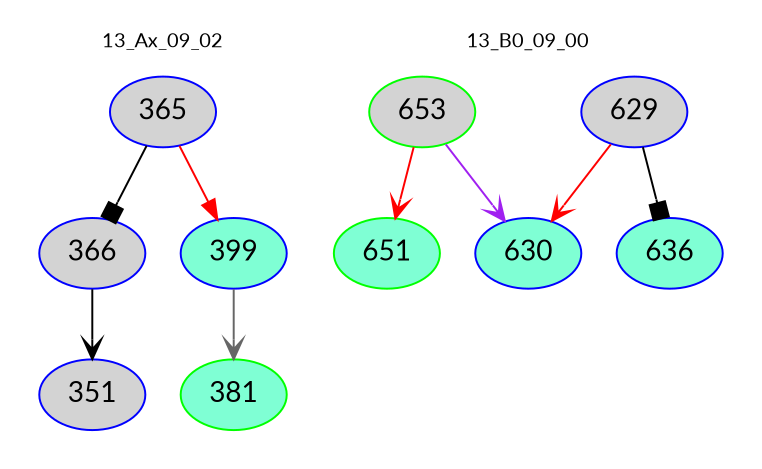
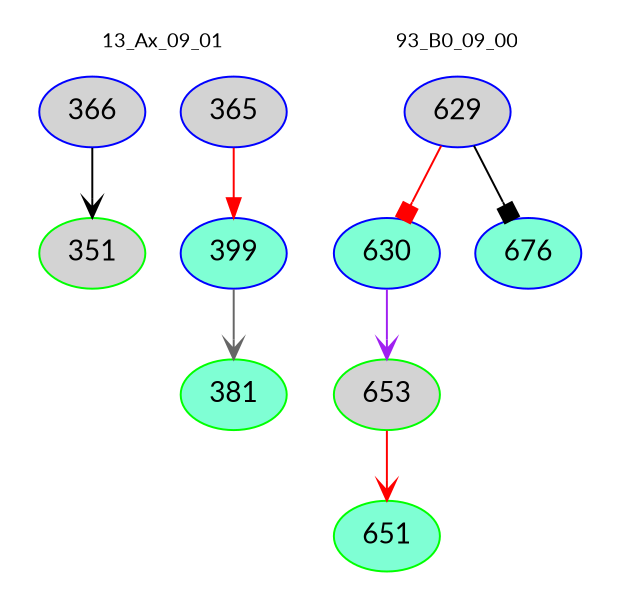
  digraph {
    fontname=Lato
    node [color=blue fillcolor=lightgrey fontname=Lato style=filled]
    edge [arrowhead=vee color=black fontname=Lato]
    n1 [label=365]
    n2 [label=366]
    n3 [fillcolor=aquamarine label=399]
-   n4 [label=351]
+   n4 [color=green label=351]
    n5 [color=green fillcolor=aquamarine label=381]
    n6 [label=629]
    n7 [fillcolor=aquamarine label=630]
-   n8 [fillcolor=aquamarine label=636]
+   n8 [fillcolor=aquamarine label=676]
    n9 [color=green label=653]
    n10 [color=green fillcolor=aquamarine label=651]
    subgraph cluster_1 {
      color=white
      fontsize=10
-     label="13_Ax_09_02"
+     label="13_Ax_09_01"
      n1
      n2
      n3
      n4
      n5
    }
    subgraph cluster_2 {
      color=white
      fontsize=10
-     label="13_B0_09_00"
+     label="93_B0_09_00"
      n6
      n7
      n8
      n9
      n10
    }
-   n1 -> n2 [arrowhead=box]
    n1 -> n3 [arrowhead=normal color=red]
    n2 -> n4
    n3 -> n5 [color=gray40]
-   n6 -> n7 [color=red]
+   n6 -> n7 [arrowhead=box color=red]
    n6 -> n8 [arrowhead=box]
-   n9 -> n7 [color=purple]
+   n7 -> n9 [color=purple]
    n9 -> n10 [color=red]
  }
